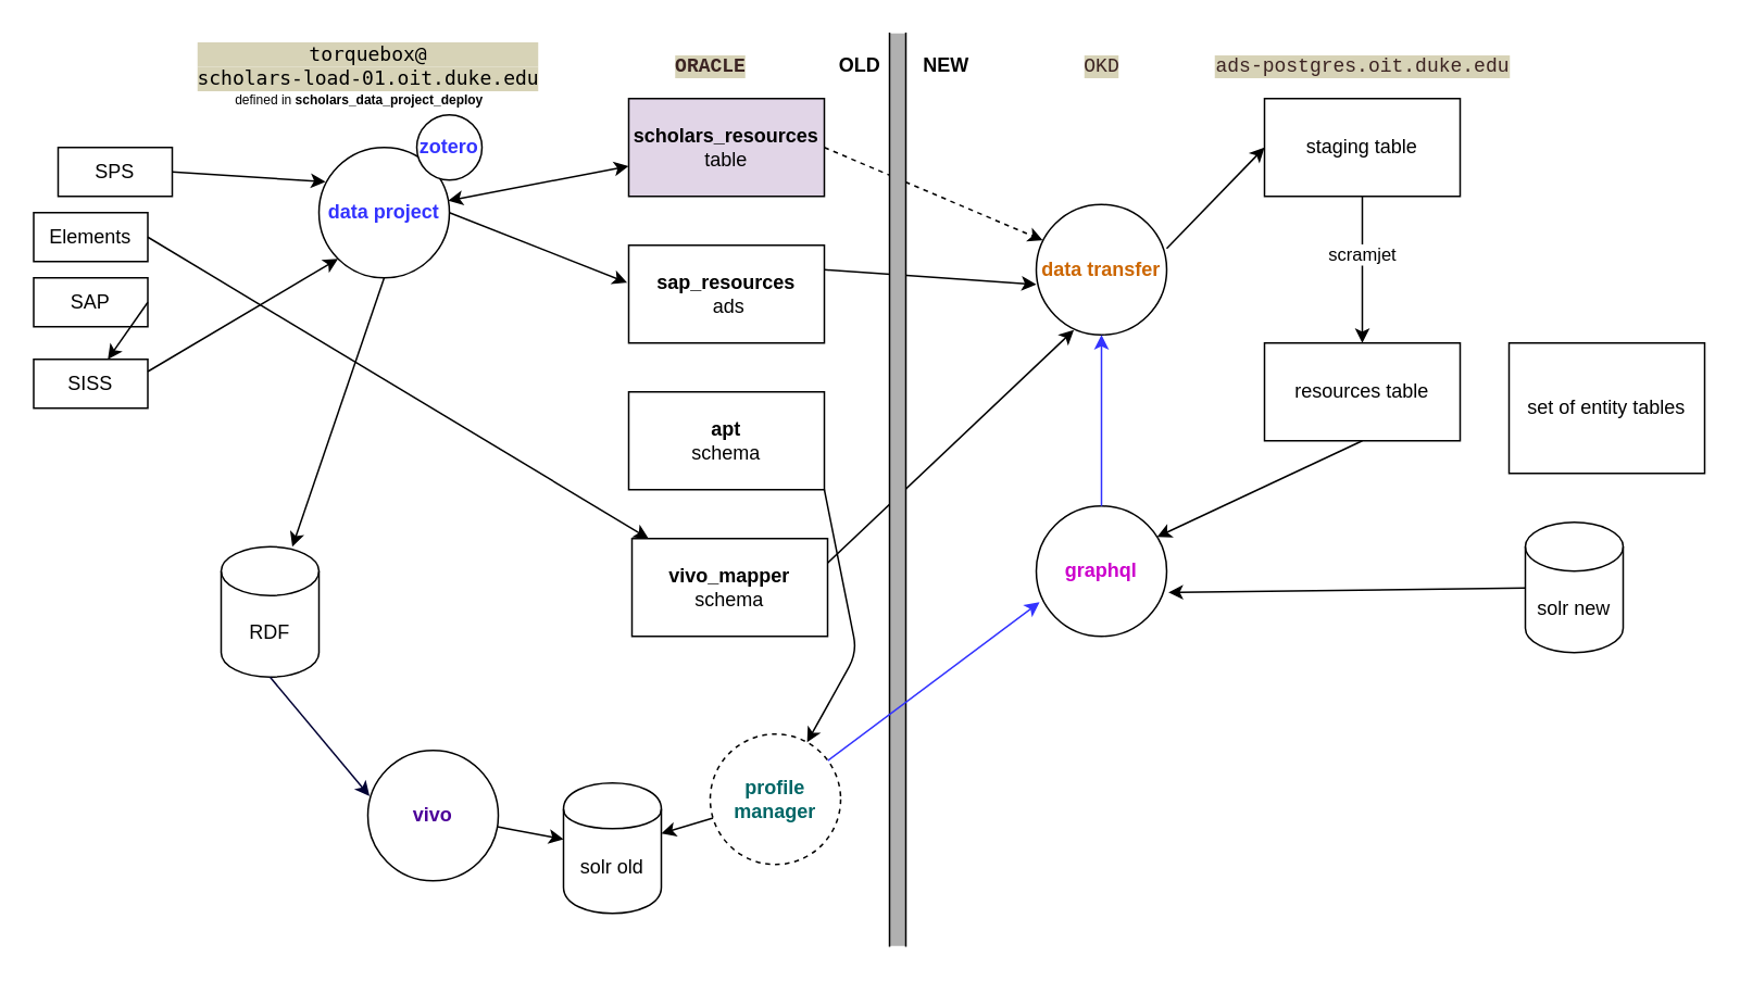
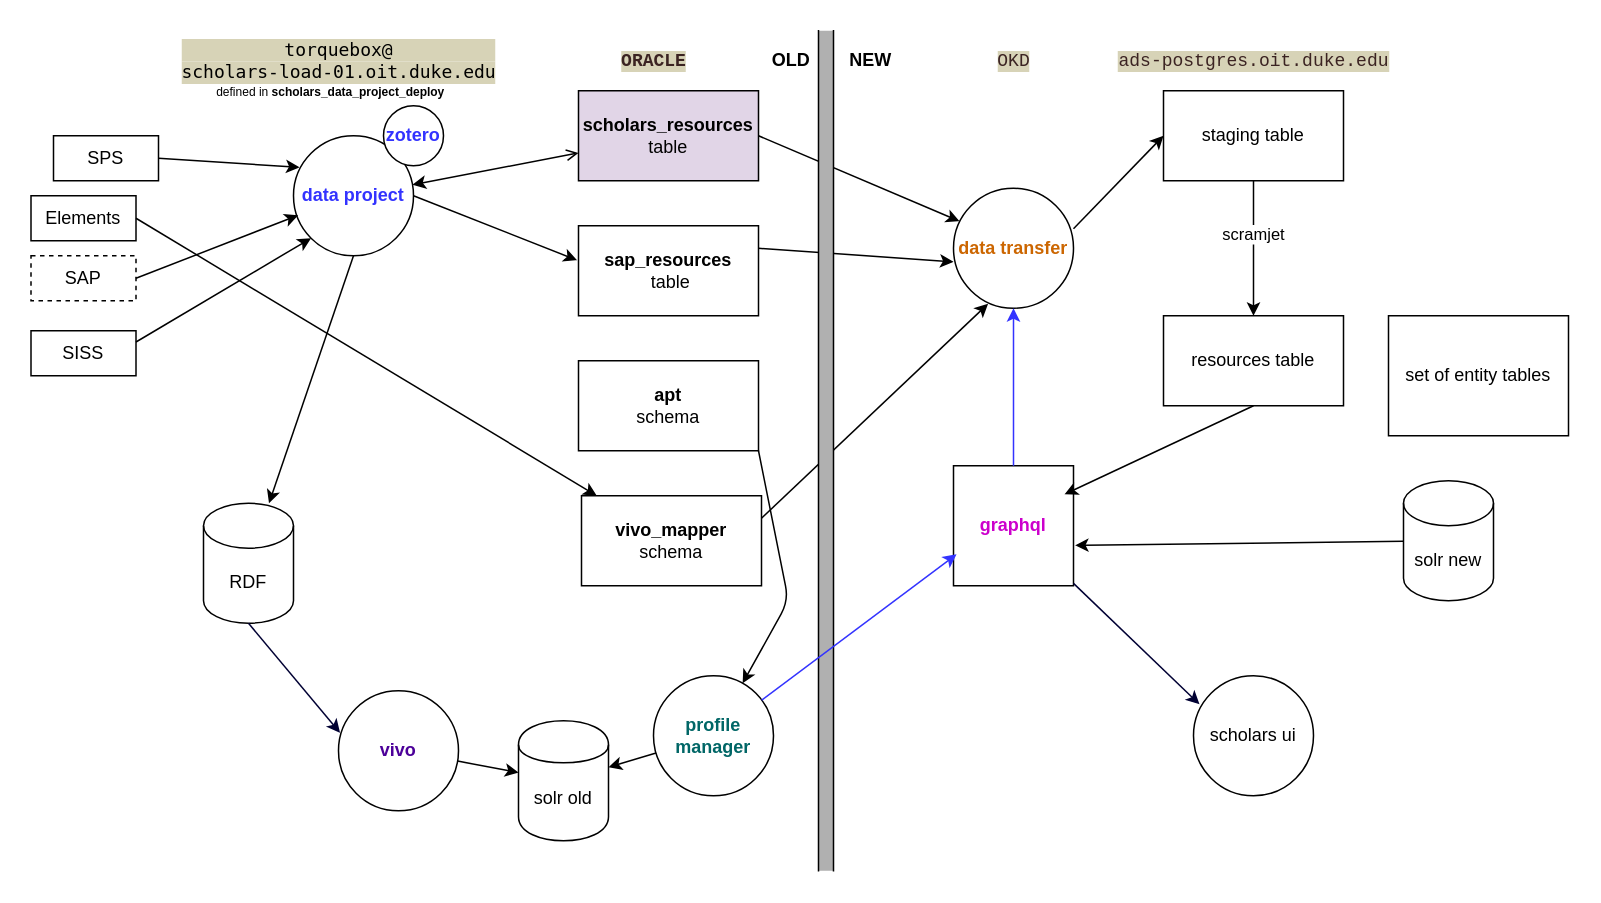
  <mxCell id="0" />
  <mxCell id="1" parent="0" />
  <mxCell id="2" value="&lt;b&gt;&lt;font color=&quot;#cc6600&quot;&gt;data transfer&lt;/font&gt;&lt;/b&gt;" style="ellipse;whiteSpace=wrap;html=1;aspect=fixed;" parent="1" vertex="1"><mxGeometry x="635" y="125" width="80" height="80" as="geometry" /></mxCell>
  <mxCell id="3" value="&lt;b&gt;scholars_resources&lt;/b&gt; table&lt;br&gt;" style="rounded=0;whiteSpace=wrap;html=1;fillColor=#e1d5e7;" parent="1" vertex="1"><mxGeometry x="385" y="60" width="120" height="60" as="geometry" /></mxCell>
- <mxCell id="4" value="&lt;b&gt;sap_resources&lt;br&gt;&amp;nbsp;&lt;/b&gt;ads" style="rounded=0;whiteSpace=wrap;html=1;" parent="1" vertex="1"><mxGeometry x="385" y="150" width="120" height="60" as="geometry" /></mxCell>
+ <mxCell id="4" value="&lt;b&gt;sap_resources&lt;br&gt;&amp;nbsp;&lt;/b&gt;table" style="rounded=0;whiteSpace=wrap;html=1;" parent="1" vertex="1"><mxGeometry x="385" y="150" width="120" height="60" as="geometry" /></mxCell>
  <mxCell id="5" value="&lt;b&gt;vivo_mapper&lt;/b&gt; schema" style="rounded=0;whiteSpace=wrap;html=1;gradientColor=#ffffff;" parent="1" vertex="1"><mxGeometry x="387" y="330" width="120" height="60" as="geometry" /></mxCell>
  <mxCell id="6" value="staging table" style="rounded=0;whiteSpace=wrap;html=1;gradientColor=#ffffff;" parent="1" vertex="1"><mxGeometry x="775" y="60" width="120" height="60" as="geometry" /></mxCell>
  <mxCell id="7" value="&lt;p class=&quot;p1&quot; style=&quot;margin: 0px ; font-stretch: normal ; line-height: normal ; font-family: &amp;#34;courier&amp;#34; ; color: rgb(59 , 35 , 34) ; background-color: rgb(215 , 211 , 183)&quot;&gt;&lt;span class=&quot;s1&quot;&gt;ads-postgres.oit.duke.edu&lt;/span&gt;&lt;/p&gt;" style="text;html=1;align=center;verticalAlign=middle;resizable=0;points=[];autosize=1;strokeColor=none;" parent="1" vertex="1"><mxGeometry x="735" y="30" width="200" height="20" as="geometry" /></mxCell>
  <mxCell id="8" value="resources table" style="rounded=0;whiteSpace=wrap;html=1;gradientColor=#ffffff;" parent="1" vertex="1"><mxGeometry x="775" y="210" width="120" height="60" as="geometry" /></mxCell>
  <mxCell id="9" value="&lt;font color=&quot;#3333ff&quot;&gt;&lt;b&gt;data project&lt;/b&gt;&lt;/font&gt;" style="ellipse;whiteSpace=wrap;html=1;aspect=fixed;gradientColor=#ffffff;" parent="1" vertex="1"><mxGeometry x="195" y="90" width="80" height="80" as="geometry" /></mxCell>
  <mxCell id="10" value="" style="endArrow=classic;html=1;entryX=0.5;entryY=0;entryDx=0;entryDy=0;" parent="1" source="6" target="8" edge="1"><mxGeometry width="50" height="50" relative="1" as="geometry"><mxPoint x="735" y="170" as="sourcePoint" /><mxPoint x="735" y="210" as="targetPoint" /></mxGeometry></mxCell>
  <mxCell id="11" value="scramjet" style="edgeLabel;html=1;align=center;verticalAlign=middle;resizable=0;points=[];" parent="10" vertex="1" connectable="0"><mxGeometry x="-0.22" y="-1" relative="1" as="geometry"><mxPoint as="offset" /></mxGeometry></mxCell>
  <mxCell id="12" value="SPS" style="rounded=0;whiteSpace=wrap;html=1;gradientColor=#ffffff;" parent="1" vertex="1"><mxGeometry x="35" y="90" width="70" height="30" as="geometry" /></mxCell>
  <mxCell id="13" value="Elements" style="rounded=0;whiteSpace=wrap;html=1;gradientColor=#ffffff;" parent="1" vertex="1"><mxGeometry x="20" y="130" width="70" height="30" as="geometry" /></mxCell>
- <mxCell id="14" value="SAP" style="rounded=0;whiteSpace=wrap;html=1;gradientColor=#ffffff;" parent="1" vertex="1"><mxGeometry x="20" y="170" width="70" height="30" as="geometry" /></mxCell>
+ <mxCell id="14" value="SAP" style="rounded=0;whiteSpace=wrap;html=1;gradientColor=#ffffff;dashed=1;" parent="1" vertex="1"><mxGeometry x="20" y="170" width="70" height="30" as="geometry" /></mxCell>
  <mxCell id="15" value="SISS" style="rounded=0;whiteSpace=wrap;html=1;gradientColor=#ffffff;" parent="1" vertex="1"><mxGeometry x="20" y="220" width="70" height="30" as="geometry" /></mxCell>
- <mxCell id="16" value="&lt;font color=&quot;#cc00cc&quot;&gt;&lt;b&gt;graphql&lt;/b&gt;&lt;/font&gt;" style="ellipse;whiteSpace=wrap;html=1;aspect=fixed;gradientColor=#ffffff;" parent="1" vertex="1"><mxGeometry x="635" y="310" width="80" height="80" as="geometry" /></mxCell>
- <mxCell id="17" value="&lt;font color=&quot;#006666&quot;&gt;&lt;b&gt;profile&lt;br&gt;manager&lt;/b&gt;&lt;/font&gt;" style="ellipse;whiteSpace=wrap;html=1;aspect=fixed;gradientColor=#ffffff;dashed=1;" parent="1" vertex="1"><mxGeometry x="435" y="450" width="80" height="80" as="geometry" /></mxCell>
+ <mxCell id="16" value="&lt;font color=&quot;#cc00cc&quot;&gt;&lt;b&gt;graphql&lt;/b&gt;&lt;/font&gt;" style="whiteSpace=wrap;html=1;aspect=fixed;gradientColor=#ffffff;rounded=0;" parent="1" vertex="1"><mxGeometry x="635" y="310" width="80" height="80" as="geometry" /></mxCell>
+ <mxCell id="17" value="&lt;font color=&quot;#006666&quot;&gt;&lt;b&gt;profile&lt;br&gt;manager&lt;/b&gt;&lt;/font&gt;" style="ellipse;whiteSpace=wrap;html=1;aspect=fixed;gradientColor=#ffffff;" parent="1" vertex="1"><mxGeometry x="435" y="450" width="80" height="80" as="geometry" /></mxCell>
+ <mxCell id="18" value="scholars ui" style="ellipse;whiteSpace=wrap;html=1;aspect=fixed;gradientColor=#ffffff;" parent="1" vertex="1"><mxGeometry x="795" y="450" width="80" height="80" as="geometry" /></mxCell>
  <mxCell id="19" value="" style="endArrow=classic;html=1;exitX=1;exitY=0.25;exitDx=0;exitDy=0;entryX=0;entryY=1;entryDx=0;entryDy=0;" parent="1" source="15" target="9" edge="1"><mxGeometry width="50" height="50" relative="1" as="geometry"><mxPoint x="515" y="220" as="sourcePoint" /><mxPoint x="565" y="170" as="targetPoint" /></mxGeometry></mxCell>
- <mxCell id="20" value="" style="endArrow=classic;html=1;exitX=1;exitY=0.5;exitDx=0;exitDy=0;" parent="1" source="14" target="15" edge="1"><mxGeometry width="50" height="50" relative="1" as="geometry"><mxPoint x="515" y="220" as="sourcePoint" /><mxPoint x="565" y="170" as="targetPoint" /></mxGeometry></mxCell>
+ <mxCell id="20" value="" style="endArrow=classic;html=1;exitX=1;exitY=0.5;exitDx=0;exitDy=0;entryX=0.038;entryY=0.663;entryDx=0;entryDy=0;entryPerimeter=0;" parent="1" source="14" target="9" edge="1"><mxGeometry width="50" height="50" relative="1" as="geometry"><mxPoint x="515" y="220" as="sourcePoint" /><mxPoint x="565" y="170" as="targetPoint" /></mxGeometry></mxCell>
  <mxCell id="21" value="" style="endArrow=classic;html=1;exitX=1;exitY=0.5;exitDx=0;exitDy=0;" parent="1" source="13" target="5" edge="1"><mxGeometry width="50" height="50" relative="1" as="geometry"><mxPoint x="515" y="220" as="sourcePoint" /><mxPoint x="565" y="170" as="targetPoint" /></mxGeometry></mxCell>
  <mxCell id="22" value="" style="endArrow=classic;html=1;exitX=1;exitY=0.5;exitDx=0;exitDy=0;entryX=0.05;entryY=0.263;entryDx=0;entryDy=0;entryPerimeter=0;" parent="1" source="12" target="9" edge="1"><mxGeometry width="50" height="50" relative="1" as="geometry"><mxPoint x="515" y="220" as="sourcePoint" /><mxPoint x="565" y="170" as="targetPoint" /></mxGeometry></mxCell>
- <mxCell id="23" value="" style="endArrow=classic;html=1;startArrow=classic;startFill=1;" parent="1" source="9" target="3" edge="1"><mxGeometry width="50" height="50" relative="1" as="geometry"><mxPoint x="515" y="220" as="sourcePoint" /><mxPoint x="565" y="170" as="targetPoint" /></mxGeometry></mxCell>
+ <mxCell id="23" value="" style="endArrow=open;html=1;startArrow=classic;startFill=1;" parent="1" source="9" target="3" edge="1"><mxGeometry width="50" height="50" relative="1" as="geometry"><mxPoint x="515" y="220" as="sourcePoint" /><mxPoint x="565" y="170" as="targetPoint" /></mxGeometry></mxCell>
  <mxCell id="24" value="" style="endArrow=classic;html=1;exitX=1;exitY=0.5;exitDx=0;exitDy=0;entryX=-0.008;entryY=0.383;entryDx=0;entryDy=0;entryPerimeter=0;" parent="1" source="9" target="4" edge="1"><mxGeometry width="50" height="50" relative="1" as="geometry"><mxPoint x="515" y="220" as="sourcePoint" /><mxPoint x="565" y="170" as="targetPoint" /></mxGeometry></mxCell>
  <mxCell id="25" value="&lt;p class=&quot;p1&quot; style=&quot;margin: 0px ; font-stretch: normal ; line-height: normal ; font-family: &amp;#34;courier&amp;#34; ; color: rgb(59 , 35 , 34) ; background-color: rgb(215 , 211 , 183)&quot;&gt;&lt;span class=&quot;s1&quot;&gt;&lt;b&gt;ORACLE&lt;/b&gt;&lt;/span&gt;&lt;/p&gt;" style="text;html=1;align=center;verticalAlign=middle;resizable=0;points=[];autosize=1;strokeColor=none;" parent="1" vertex="1"><mxGeometry x="405" y="30" width="60" height="20" as="geometry" /></mxCell>
  <mxCell id="26" value="&lt;p class=&quot;p1&quot; style=&quot;margin: 0px ; font-stretch: normal ; line-height: normal ; font-family: &amp;#34;courier&amp;#34; ; color: rgb(59 , 35 , 34) ; background-color: rgb(215 , 211 , 183)&quot;&gt;&lt;span class=&quot;s1&quot;&gt;OKD&lt;/span&gt;&lt;/p&gt;" style="text;html=1;align=center;verticalAlign=middle;resizable=0;points=[];autosize=1;strokeColor=none;" parent="1" vertex="1"><mxGeometry x="655" y="30" width="40" height="20" as="geometry" /></mxCell>
- <mxCell id="27" value="" style="endArrow=classic;html=1;entryX=0.05;entryY=0.275;entryDx=0;entryDy=0;entryPerimeter=0;exitX=1;exitY=0.5;exitDx=0;exitDy=0;dashed=1;" parent="1" source="3" target="2" edge="1"><mxGeometry width="50" height="50" relative="1" as="geometry"><mxPoint x="455" y="230" as="sourcePoint" /><mxPoint x="505" y="180" as="targetPoint" /></mxGeometry></mxCell>
+ <mxCell id="27" value="" style="endArrow=classic;html=1;entryX=0.05;entryY=0.275;entryDx=0;entryDy=0;entryPerimeter=0;exitX=1;exitY=0.5;exitDx=0;exitDy=0;" parent="1" source="3" target="2" edge="1"><mxGeometry width="50" height="50" relative="1" as="geometry"><mxPoint x="455" y="230" as="sourcePoint" /><mxPoint x="505" y="180" as="targetPoint" /></mxGeometry></mxCell>
  <mxCell id="28" value="" style="endArrow=classic;html=1;entryX=0;entryY=0.613;entryDx=0;entryDy=0;entryPerimeter=0;exitX=1;exitY=0.25;exitDx=0;exitDy=0;" parent="1" source="4" target="2" edge="1"><mxGeometry width="50" height="50" relative="1" as="geometry"><mxPoint x="455" y="230" as="sourcePoint" /><mxPoint x="505" y="180" as="targetPoint" /></mxGeometry></mxCell>
  <mxCell id="29" value="" style="endArrow=classic;html=1;exitX=1;exitY=0.25;exitDx=0;exitDy=0;entryX=0.288;entryY=0.963;entryDx=0;entryDy=0;entryPerimeter=0;" parent="1" source="5" target="2" edge="1"><mxGeometry width="50" height="50" relative="1" as="geometry"><mxPoint x="455" y="230" as="sourcePoint" /><mxPoint x="635" y="150" as="targetPoint" /></mxGeometry></mxCell>
  <mxCell id="30" value="" style="endArrow=classic;html=1;entryX=0;entryY=0.5;entryDx=0;entryDy=0;exitX=1;exitY=0.338;exitDx=0;exitDy=0;exitPerimeter=0;" parent="1" source="2" target="6" edge="1"><mxGeometry width="50" height="50" relative="1" as="geometry"><mxPoint x="455" y="230" as="sourcePoint" /><mxPoint x="505" y="180" as="targetPoint" /></mxGeometry></mxCell>
  <mxCell id="31" value="" style="endArrow=classic;html=1;entryX=0.925;entryY=0.238;entryDx=0;entryDy=0;exitX=0.5;exitY=1;exitDx=0;exitDy=0;entryPerimeter=0;" parent="1" source="8" target="16" edge="1"><mxGeometry width="50" height="50" relative="1" as="geometry"><mxPoint x="455" y="230" as="sourcePoint" /><mxPoint x="505" y="180" as="targetPoint" /></mxGeometry></mxCell>
+ <mxCell id="32" value="" style="endArrow=classic;html=1;entryX=0.05;entryY=0.238;entryDx=0;entryDy=0;strokeColor=#000033;entryPerimeter=0;" parent="1" source="16" target="18" edge="1"><mxGeometry width="50" height="50" relative="1" as="geometry"><mxPoint x="455" y="230" as="sourcePoint" /><mxPoint x="505" y="180" as="targetPoint" /></mxGeometry></mxCell>
  <mxCell id="33" value="&lt;p class=&quot;p1&quot; style=&quot;margin: 0px ; font-stretch: normal ; line-height: normal ; font-family: &amp;#34;courier&amp;#34; ; background-color: rgb(215 , 211 , 183)&quot;&gt;&lt;code&gt;&lt;font color=&quot;#000000&quot;&gt;torquebox@&lt;/font&gt;&lt;/code&gt;&lt;/p&gt;&lt;p class=&quot;p1&quot; style=&quot;margin: 0px ; font-stretch: normal ; line-height: normal ; font-family: &amp;#34;courier&amp;#34; ; background-color: rgb(215 , 211 , 183)&quot;&gt;&lt;code&gt;&lt;font color=&quot;#000000&quot;&gt;scholars-load-01.oit.duke.edu&lt;/font&gt;&lt;/code&gt;&lt;br&gt;&lt;/p&gt;" style="text;html=1;align=center;verticalAlign=middle;resizable=0;points=[];autosize=1;strokeColor=none;" parent="1" vertex="1"><mxGeometry x="115" y="25" width="220" height="30" as="geometry" /></mxCell>
  <mxCell id="34" value="RDF" style="shape=cylinder3;whiteSpace=wrap;html=1;boundedLbl=1;backgroundOutline=1;size=15;" parent="1" vertex="1"><mxGeometry x="135" y="335" width="60" height="80" as="geometry" /></mxCell>
  <mxCell id="35" value="" style="endArrow=classic;html=1;" parent="1" target="34" edge="1"><mxGeometry width="50" height="50" relative="1" as="geometry"><mxPoint x="235" y="170" as="sourcePoint" /><mxPoint x="355" y="250" as="targetPoint" /></mxGeometry></mxCell>
  <mxCell id="36" value="&lt;b&gt;apt&lt;br&gt;&lt;/b&gt;schema" style="rounded=0;whiteSpace=wrap;html=1;" parent="1" vertex="1"><mxGeometry x="385" y="240" width="120" height="60" as="geometry" /></mxCell>
  <mxCell id="37" value="" style="endArrow=classic;html=1;" parent="1" source="17" target="40" edge="1"><mxGeometry width="50" height="50" relative="1" as="geometry"><mxPoint x="423" y="226" as="sourcePoint" /><mxPoint x="255" y="410" as="targetPoint" /></mxGeometry></mxCell>
  <mxCell id="38" value="" style="endArrow=classic;html=1;exitX=1;exitY=1;exitDx=0;exitDy=0;" parent="1" source="36" target="17" edge="1"><mxGeometry width="50" height="50" relative="1" as="geometry"><mxPoint x="305" y="320" as="sourcePoint" /><mxPoint x="435" y="240" as="targetPoint" /><Array as="points"><mxPoint x="525" y="400" /></Array></mxGeometry></mxCell>
  <mxCell id="39" value="solr new" style="shape=cylinder3;whiteSpace=wrap;html=1;boundedLbl=1;backgroundOutline=1;size=15;" parent="1" vertex="1"><mxGeometry x="935" y="320" width="60" height="80" as="geometry" /></mxCell>
  <mxCell id="40" value="solr old" style="shape=cylinder;whiteSpace=wrap;html=1;boundedLbl=1;backgroundOutline=1;" parent="1" vertex="1"><mxGeometry x="345" y="480" width="60" height="80" as="geometry" /></mxCell>
  <mxCell id="41" value="" style="endArrow=classic;html=1;entryX=1.013;entryY=0.663;entryDx=0;entryDy=0;entryPerimeter=0;" parent="1" source="39" target="16" edge="1"><mxGeometry width="50" height="50" relative="1" as="geometry"><mxPoint x="455" y="550" as="sourcePoint" /><mxPoint x="875" y="360" as="targetPoint" /></mxGeometry></mxCell>
  <mxCell id="42" value="&lt;font color=&quot;#4c0099&quot;&gt;&lt;b&gt;vivo&lt;/b&gt;&lt;/font&gt;" style="ellipse;whiteSpace=wrap;html=1;aspect=fixed;gradientColor=#ffffff;" parent="1" vertex="1"><mxGeometry x="225" y="460" width="80" height="80" as="geometry" /></mxCell>
  <mxCell id="43" value="" style="endArrow=classic;html=1;" parent="1" source="42" target="40" edge="1"><mxGeometry width="50" height="50" relative="1" as="geometry"><mxPoint x="265" y="360" as="sourcePoint" /><mxPoint x="315" y="310" as="targetPoint" /></mxGeometry></mxCell>
  <mxCell id="44" value="" style="endArrow=classic;html=1;entryX=0.013;entryY=0.35;entryDx=0;entryDy=0;entryPerimeter=0;exitX=0.5;exitY=1;exitDx=0;exitDy=0;exitPerimeter=0;strokeColor=#000033;" parent="1" source="34" target="42" edge="1"><mxGeometry width="50" height="50" relative="1" as="geometry"><mxPoint x="195" y="570" as="sourcePoint" /><mxPoint x="245" y="520" as="targetPoint" /></mxGeometry></mxCell>
  <mxCell id="45" value="set of entity tables" style="rounded=0;whiteSpace=wrap;html=1;gradientColor=#ffffff;" parent="1" vertex="1"><mxGeometry x="925" y="210" width="120" height="80" as="geometry" /></mxCell>
  <mxCell id="46" value="&lt;font style=&quot;font-size: 8px&quot;&gt;defined in&amp;nbsp;&lt;b style=&quot;text-align: left&quot;&gt;scholars_data_project_deploy&lt;/b&gt;&lt;/font&gt;" style="text;html=1;strokeColor=none;fillColor=none;align=center;verticalAlign=middle;whiteSpace=wrap;rounded=0;" parent="1" vertex="1"><mxGeometry x="85" y="50" width="270" height="20" as="geometry" /></mxCell>
  <mxCell id="47" value="" style="shape=partialRectangle;whiteSpace=wrap;html=1;top=0;bottom=0;fillColor=#B0B0B0;" parent="1" vertex="1"><mxGeometry x="545" y="20" width="10" height="560" as="geometry" /></mxCell>
  <mxCell id="48" value="&lt;b&gt;NEW&lt;/b&gt;" style="text;html=1;strokeColor=none;fillColor=none;align=center;verticalAlign=middle;whiteSpace=wrap;rounded=0;" parent="1" vertex="1"><mxGeometry x="560" y="30" width="40" height="20" as="geometry" /></mxCell>
  <mxCell id="49" value="&lt;b&gt;OLD&lt;/b&gt;" style="text;html=1;strokeColor=none;fillColor=none;align=center;verticalAlign=middle;whiteSpace=wrap;rounded=0;" parent="1" vertex="1"><mxGeometry x="507" y="30" width="40" height="20" as="geometry" /></mxCell>
  <mxCell id="50" value="&lt;font color=&quot;#3333ff&quot;&gt;&lt;b&gt;zotero&lt;/b&gt;&lt;/font&gt;" style="ellipse;whiteSpace=wrap;html=1;aspect=fixed;gradientColor=#ffffff;" parent="1" vertex="1"><mxGeometry x="255" y="70" width="40" height="40" as="geometry" /></mxCell>
  <mxCell id="51" value="" style="endArrow=classic;html=1;entryX=0.025;entryY=0.738;entryDx=0;entryDy=0;strokeColor=#3333FF;entryPerimeter=0;" parent="1" source="17" target="16" edge="1"><mxGeometry width="50" height="50" relative="1" as="geometry"><mxPoint x="713.86" y="387.696" as="sourcePoint" /><mxPoint x="809" y="479.04" as="targetPoint" /></mxGeometry></mxCell>
  <mxCell id="52" value="" style="endArrow=classic;html=1;entryX=0.5;entryY=1;entryDx=0;entryDy=0;strokeColor=#3333FF;" parent="1" source="16" target="2" edge="1"><mxGeometry width="50" height="50" relative="1" as="geometry"><mxPoint x="517.142" y="476.191" as="sourcePoint" /><mxPoint x="647" y="379.04" as="targetPoint" /></mxGeometry></mxCell>
